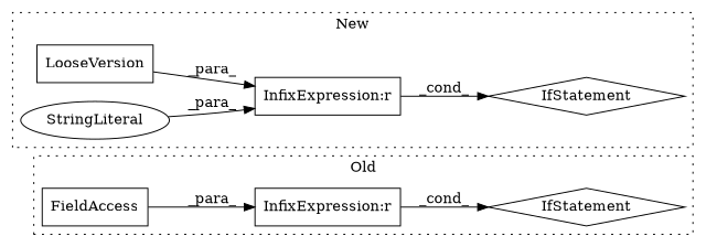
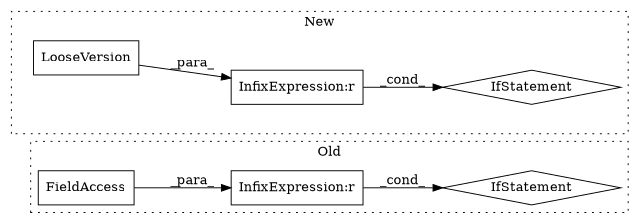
  digraph {
    rankdir=LR
    node [a=25 l="4,2" shape=box]
    n1 [label=IfStatement s="412,449" shape=diamond]
    n2 [a=27 l=4 label="InfixExpression:r" s=429]
    n3 [a=22 l=13 label=FieldAccess s=416]
    n4 [a=32 l="13,1" label=LooseVersion s="282,312"]
    n5 [label=IfStatement s="329,349" shape=diamond]
    n6 [a=27 l=3 label="InfixExpression:r" s=313]
-   n7 [a=45 l=6 label=StringLiteral s=316 shape=ellipse]
    subgraph cluster_1 {
      label=Old
      style=dotted
      n1
      n2
      n3
    }
    subgraph cluster_2 {
      label=New
      style=dotted
      n4
      n5
      n6
-     n7
    }
    n2 -> n1 [label=_cond_]
    n3 -> n2 [label=_para_]
    n4 -> n6 [label=_para_]
    n6 -> n5 [label=_cond_]
-   n7 -> n6 [label=_para_]
  }
